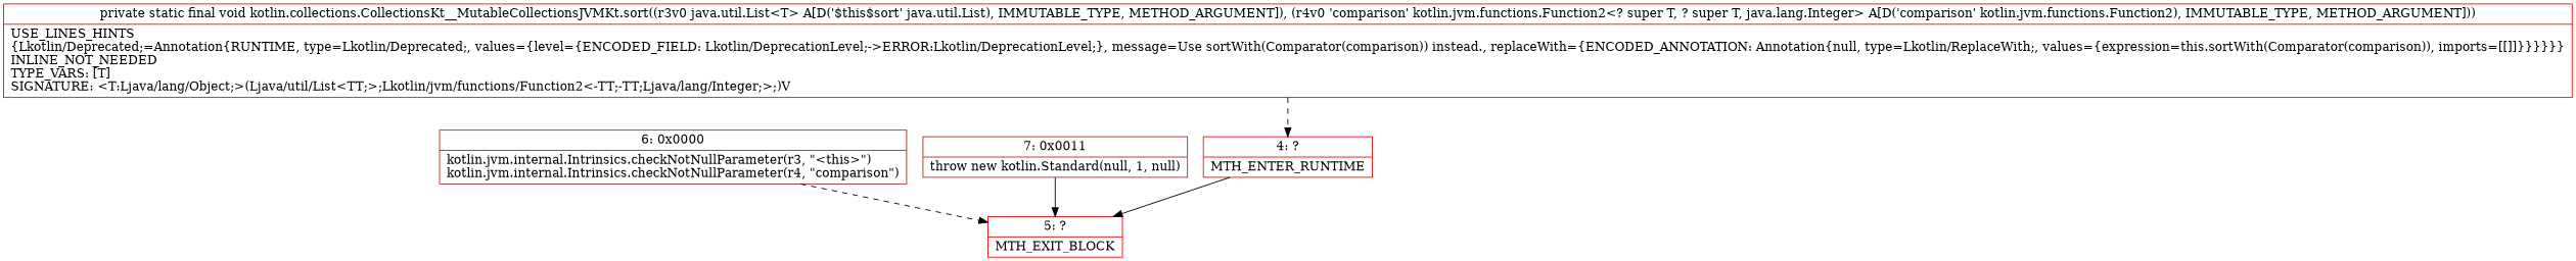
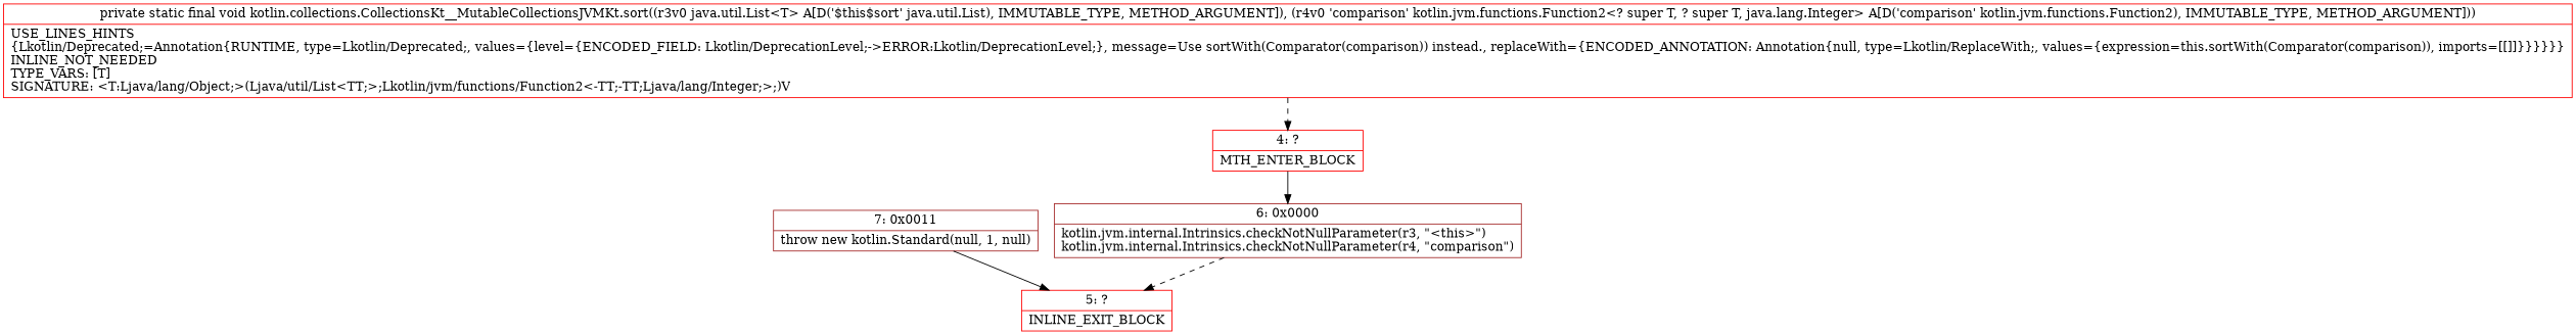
  digraph {
    node [color=red shape=record]
    edge [style=solid]
-   n1 [label="{4\:\ ?|MTH_ENTER_RUNTIME\l}"]
+   n1 [label="{4\:\ ?|MTH_ENTER_BLOCK\l}"]
    n2 [color=brown label="{6\:\ 0x0000|kotlin.jvm.internal.Intrinsics.checkNotNullParameter(r3, \"\<this\>\")\lkotlin.jvm.internal.Intrinsics.checkNotNullParameter(r4, \"comparison\")\l}"]
-   n3 [label="{5\:\ ?|MTH_EXIT_BLOCK\l}"]
+   n3 [label="{5\:\ ?|INLINE_EXIT_BLOCK\l}"]
    n4 [color=brown label="{7\:\ 0x0011|throw new kotlin.Standard(null, 1, null)\l}"]
    n5 [label="{private static final void kotlin.collections.CollectionsKt__MutableCollectionsJVMKt.sort((r3v0 java.util.List\<T\> A[D('$this$sort' java.util.List), IMMUTABLE_TYPE, METHOD_ARGUMENT]), (r4v0 'comparison' kotlin.jvm.functions.Function2\<? super T, ? super T, java.lang.Integer\> A[D('comparison' kotlin.jvm.functions.Function2), IMMUTABLE_TYPE, METHOD_ARGUMENT]))  | USE_LINES_HINTS\l\{Lkotlin\/Deprecated;=Annotation\{RUNTIME, type=Lkotlin\/Deprecated;, values=\{level=\{ENCODED_FIELD: Lkotlin\/DeprecationLevel;\-\>ERROR:Lkotlin\/DeprecationLevel;\}, message=Use sortWith(Comparator(comparison)) instead., replaceWith=\{ENCODED_ANNOTATION: Annotation\{null, type=Lkotlin\/ReplaceWith;, values=\{expression=this.sortWith(Comparator(comparison)), imports=[[]]\}\}\}\}\}\}\lINLINE_NOT_NEEDED\lTYPE_VARS: [T]\lSIGNATURE: \<T:Ljava\/lang\/Object;\>(Ljava\/util\/List\<TT;\>;Lkotlin\/jvm\/functions\/Function2\<\-TT;\-TT;Ljava\/lang\/Integer;\>;)V\l}"]
-   n1 -> n3
+   n1 -> n2
    n2 -> n3 [style=dashed]
    n4 -> n3
    n5 -> n1 [style=dashed]
  }
